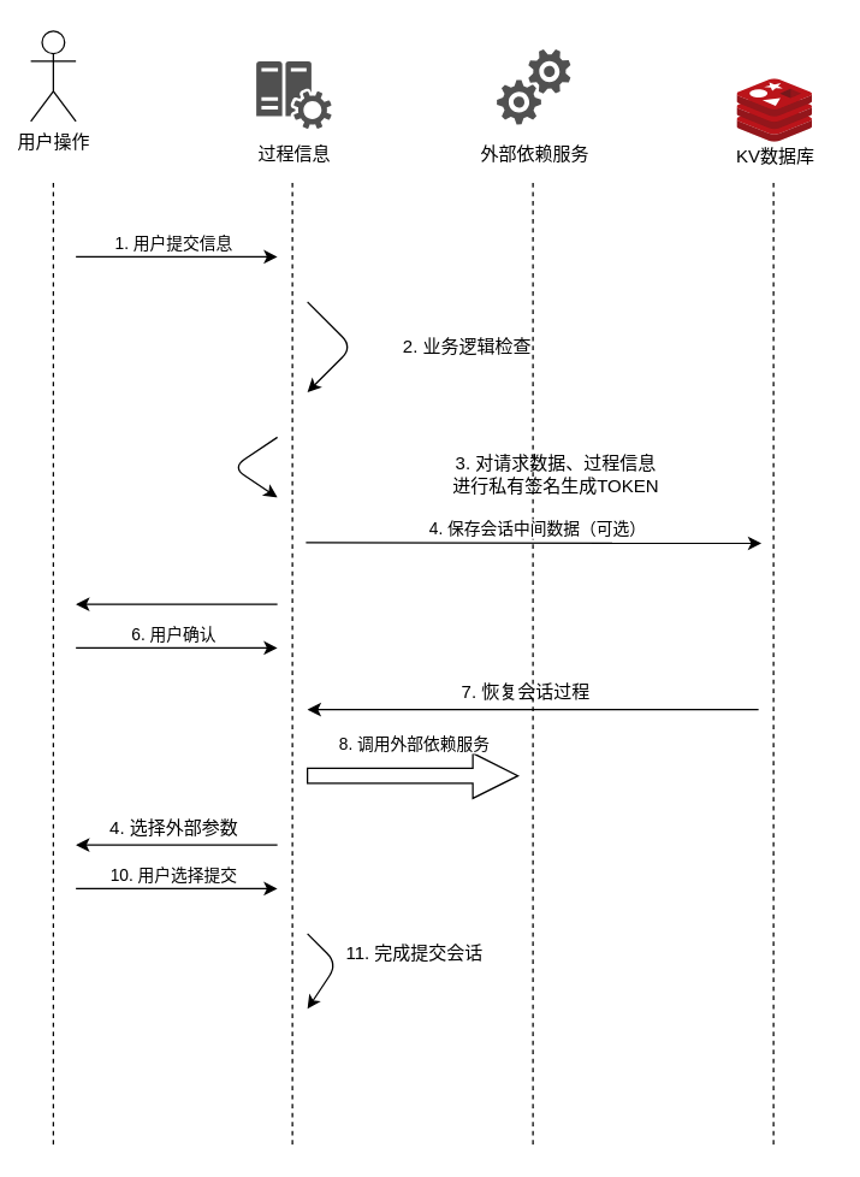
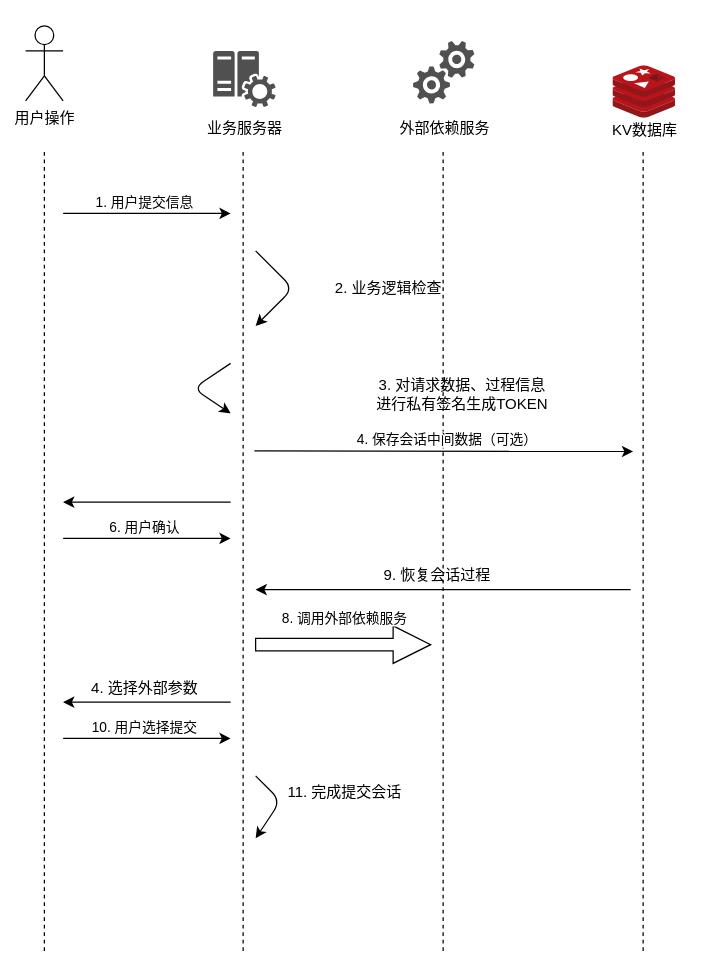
  <mxCell id="0" />
  <mxCell id="1" parent="0" />
  <mxCell id="2" value="" style="endArrow=none;dashed=1;html=1;" edge="1" parent="1"><mxGeometry width="50" height="50" relative="1" as="geometry"><mxPoint x="35" y="760" as="sourcePoint" /><mxPoint x="35" y="120" as="targetPoint" /></mxGeometry></mxCell>
  <mxCell id="3" value="" style="endArrow=none;dashed=1;html=1;" edge="1" parent="1"><mxGeometry width="50" height="50" relative="1" as="geometry"><mxPoint x="194" y="760" as="sourcePoint" /><mxPoint x="194" y="120" as="targetPoint" /></mxGeometry></mxCell>
  <mxCell id="4" value="" style="endArrow=none;dashed=1;html=1;" edge="1" parent="1"><mxGeometry width="50" height="50" relative="1" as="geometry"><mxPoint x="354" y="760" as="sourcePoint" /><mxPoint x="354" y="120" as="targetPoint" /></mxGeometry></mxCell>
  <mxCell id="5" value="用户操作" style="shape=umlActor;verticalLabelPosition=bottom;verticalAlign=top;html=1;outlineConnect=0;" vertex="1" parent="1"><mxGeometry x="20" y="20" width="30" height="60" as="geometry" /></mxCell>
  <mxCell id="6" value="" style="aspect=fixed;html=1;points=[];align=center;image;fontSize=12;image=img/lib/mscae/Cache_Redis_Product.svg;fillOpacity=100;strokeOpacity=100;" vertex="1" parent="1"><mxGeometry x="490" y="52" width="50" height="42" as="geometry" /></mxCell>
  <mxCell id="7" value="" style="endArrow=none;dashed=1;html=1;" edge="1" parent="1"><mxGeometry width="50" height="50" relative="1" as="geometry"><mxPoint x="514" y="760" as="sourcePoint" /><mxPoint x="514" y="120" as="targetPoint" /></mxGeometry></mxCell>
  <mxCell id="8" value="KV数据库" style="text;html=1;align=center;verticalAlign=middle;resizable=0;points=[];autosize=1;" vertex="1" parent="1"><mxGeometry x="480" y="94" width="70" height="20" as="geometry" /></mxCell>
  <mxCell id="9" value="" style="pointerEvents=1;shadow=0;dashed=0;html=1;strokeColor=none;labelPosition=center;verticalLabelPosition=bottom;verticalAlign=top;align=center;fillColor=#505050;shape=mxgraph.mscae.oms.config_assessment" vertex="1" parent="1"><mxGeometry x="170" y="40" width="50" height="45" as="geometry" /></mxCell>
- <mxCell id="10" value="过程信息" style="text;html=1;align=center;verticalAlign=middle;resizable=0;points=[];autosize=1;" vertex="1" parent="1"><mxGeometry x="155" y="92" width="80" height="20" as="geometry" /></mxCell>
+ <mxCell id="10" value="业务服务器" style="text;html=1;align=center;verticalAlign=middle;resizable=0;points=[];autosize=1;" vertex="1" parent="1"><mxGeometry x="155" y="92" width="80" height="20" as="geometry" /></mxCell>
  <mxCell id="11" value="" style="pointerEvents=1;shadow=0;dashed=0;html=1;strokeColor=none;labelPosition=center;verticalLabelPosition=bottom;verticalAlign=top;align=center;fillColor=#505050;shape=mxgraph.mscae.oms.services" vertex="1" parent="1"><mxGeometry x="330" y="32" width="49" height="50" as="geometry" /></mxCell>
  <mxCell id="12" value="外部依赖服务" style="text;html=1;align=center;verticalAlign=middle;resizable=0;points=[];autosize=1;" vertex="1" parent="1"><mxGeometry x="309.5" y="92" width="90" height="20" as="geometry" /></mxCell>
  <mxCell id="13" value="" style="endArrow=classic;html=1;" edge="1" parent="1"><mxGeometry width="50" height="50" relative="1" as="geometry"><mxPoint x="50" y="170" as="sourcePoint" /><mxPoint x="184" y="170" as="targetPoint" /></mxGeometry></mxCell>
  <mxCell id="14" value="1. 用户提交信息" style="edgeLabel;html=1;align=center;verticalAlign=middle;resizable=0;points=[];" vertex="1" connectable="0" parent="13"><mxGeometry x="-0.605" y="4" relative="1" as="geometry"><mxPoint x="38" y="-6" as="offset" /></mxGeometry></mxCell>
  <mxCell id="15" value="" style="endArrow=classic;html=1;" edge="1" parent="1"><mxGeometry width="50" height="50" relative="1" as="geometry"><mxPoint x="204" y="200" as="sourcePoint" /><mxPoint x="204" y="260" as="targetPoint" /><Array as="points"><mxPoint x="234" y="230" /></Array></mxGeometry></mxCell>
  <mxCell id="16" value="2. 业务逻辑检查" style="text;html=1;align=center;verticalAlign=middle;resizable=0;points=[];autosize=1;" vertex="1" parent="1"><mxGeometry x="260" y="220" width="100" height="20" as="geometry" /></mxCell>
  <mxCell id="17" value="" style="endArrow=classic;html=1;" edge="1" parent="1"><mxGeometry width="50" height="50" relative="1" as="geometry"><mxPoint x="203" y="360" as="sourcePoint" /><mxPoint x="506" y="360.5" as="targetPoint" /></mxGeometry></mxCell>
  <mxCell id="18" value="4. 保存会话中间数据（可选）" style="edgeLabel;html=1;align=center;verticalAlign=middle;resizable=0;points=[];" vertex="1" connectable="0" parent="17"><mxGeometry x="-0.605" y="4" relative="1" as="geometry"><mxPoint x="93.49" y="-6" as="offset" /></mxGeometry></mxCell>
  <mxCell id="19" value="" style="group" vertex="1" connectable="0" parent="1"><mxGeometry x="50" y="380" width="134" height="21" as="geometry" /></mxCell>
  <mxCell id="20" value="" style="endArrow=classic;html=1;" edge="1" parent="19"><mxGeometry width="50" height="50" relative="1" as="geometry"><mxPoint x="134" y="21" as="sourcePoint" /><mxPoint y="21" as="targetPoint" /></mxGeometry></mxCell>
  <mxCell id="21" value="" style="endArrow=classic;html=1;" edge="1" parent="1"><mxGeometry width="50" height="50" relative="1" as="geometry"><mxPoint x="184" y="290" as="sourcePoint" /><mxPoint x="184" y="330" as="targetPoint" /><Array as="points"><mxPoint x="154" y="310" /></Array></mxGeometry></mxCell>
  <mxCell id="22" value="3. 对请求数据、过程信息&lt;br&gt;进行私有签名生成TOKEN" style="text;html=1;align=center;verticalAlign=middle;resizable=0;points=[];autosize=1;" vertex="1" parent="1"><mxGeometry x="294" y="300" width="150" height="30" as="geometry" /></mxCell>
  <mxCell id="23" value="" style="endArrow=classic;html=1;" edge="1" parent="1"><mxGeometry width="50" height="50" relative="1" as="geometry"><mxPoint x="50" y="430" as="sourcePoint" /><mxPoint x="184" y="430" as="targetPoint" /></mxGeometry></mxCell>
  <mxCell id="24" value="6. 用户确认" style="edgeLabel;html=1;align=center;verticalAlign=middle;resizable=0;points=[];" vertex="1" connectable="0" parent="23"><mxGeometry x="-0.605" y="4" relative="1" as="geometry"><mxPoint x="38" y="-6" as="offset" /></mxGeometry></mxCell>
  <mxCell id="25" value="" style="endArrow=classic;html=1;shape=arrow;" edge="1" parent="1"><mxGeometry width="50" height="50" relative="1" as="geometry"><mxPoint x="204" y="515" as="sourcePoint" /><mxPoint x="344" y="515" as="targetPoint" /></mxGeometry></mxCell>
  <mxCell id="26" value="8. 调用外部依赖服务" style="edgeLabel;html=1;align=center;verticalAlign=middle;resizable=0;points=[];" vertex="1" connectable="0" parent="25"><mxGeometry x="-0.605" y="4" relative="1" as="geometry"><mxPoint x="42" y="-18" as="offset" /></mxGeometry></mxCell>
  <mxCell id="27" value="" style="group" vertex="1" connectable="0" parent="1"><mxGeometry x="50" y="540" width="134" height="21" as="geometry" /></mxCell>
  <mxCell id="28" value="" style="endArrow=classic;html=1;" edge="1" parent="27"><mxGeometry width="50" height="50" relative="1" as="geometry"><mxPoint x="134" y="21" as="sourcePoint" /><mxPoint y="21" as="targetPoint" /></mxGeometry></mxCell>
  <mxCell id="29" value="4. 选择外部参数" style="text;html=1;align=center;verticalAlign=middle;resizable=0;points=[];autosize=1;" vertex="1" parent="27"><mxGeometry x="15" width="100" height="20" as="geometry" /></mxCell>
  <mxCell id="30" value="" style="endArrow=classic;html=1;" edge="1" parent="1"><mxGeometry width="50" height="50" relative="1" as="geometry"><mxPoint x="50" y="590" as="sourcePoint" /><mxPoint x="184" y="590" as="targetPoint" /></mxGeometry></mxCell>
  <mxCell id="31" value="10. 用户选择提交" style="edgeLabel;html=1;align=center;verticalAlign=middle;resizable=0;points=[];" vertex="1" connectable="0" parent="30"><mxGeometry x="-0.605" y="4" relative="1" as="geometry"><mxPoint x="38" y="-6" as="offset" /></mxGeometry></mxCell>
  <mxCell id="32" value="" style="group" vertex="1" connectable="0" parent="1"><mxGeometry x="204" y="450" width="134" height="21" as="geometry" /></mxCell>
  <mxCell id="33" value="" style="endArrow=classic;html=1;" edge="1" parent="32"><mxGeometry width="50" height="50" relative="1" as="geometry"><mxPoint x="300" y="21" as="sourcePoint" /><mxPoint y="21" as="targetPoint" /></mxGeometry></mxCell>
- <mxCell id="34" value="7. 恢复会话过程" style="text;html=1;align=center;verticalAlign=middle;resizable=0;points=[];autosize=1;" vertex="1" parent="1"><mxGeometry x="299" y="450" width="100" height="20" as="geometry" /></mxCell>
+ <mxCell id="34" value="9. 恢复会话过程" style="text;html=1;align=center;verticalAlign=middle;resizable=0;points=[];autosize=1;" vertex="1" parent="1"><mxGeometry x="299" y="450" width="100" height="20" as="geometry" /></mxCell>
  <mxCell id="35" value="" style="endArrow=classic;html=1;" edge="1" parent="1"><mxGeometry width="50" height="50" relative="1" as="geometry"><mxPoint x="204" y="620" as="sourcePoint" /><mxPoint x="204" y="670" as="targetPoint" /><Array as="points"><mxPoint x="224" y="640" /></Array></mxGeometry></mxCell>
  <mxCell id="36" value="11. 完成提交会话" style="text;html=1;align=center;verticalAlign=middle;resizable=0;points=[];autosize=1;" vertex="1" parent="1"><mxGeometry x="220" y="623" width="110" height="20" as="geometry" /></mxCell>
